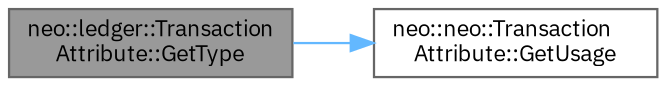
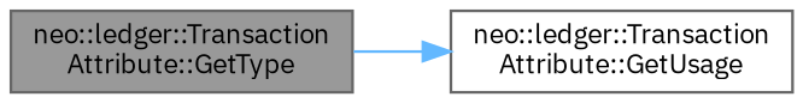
  digraph {
    rankdir=LR
    fontname="IBM Plex Sans"
    node [fontname="IBM Plex Sans" fontsize=10 shape=box style=filled]
    n1 [color=gray40 fillcolor=grey60 fontcolor=black height=0.2 label="neo::ledger::Transaction\lAttribute::GetType" width=0.4]
-   n2 [color=grey40 fillcolor=white height=0.2 label="neo::neo::Transaction\lAttribute::GetUsage" width=0.4]
+   n2 [color=grey40 fillcolor=white height=0.2 label="neo::ledger::Transaction\lAttribute::GetUsage" width=0.4]
    n1 -> n2 [color=steelblue1 fontname="IBM Plex Sans" fontsize=10 labelfontname=Helvetica labelfontsize=10 style=solid]
  }
